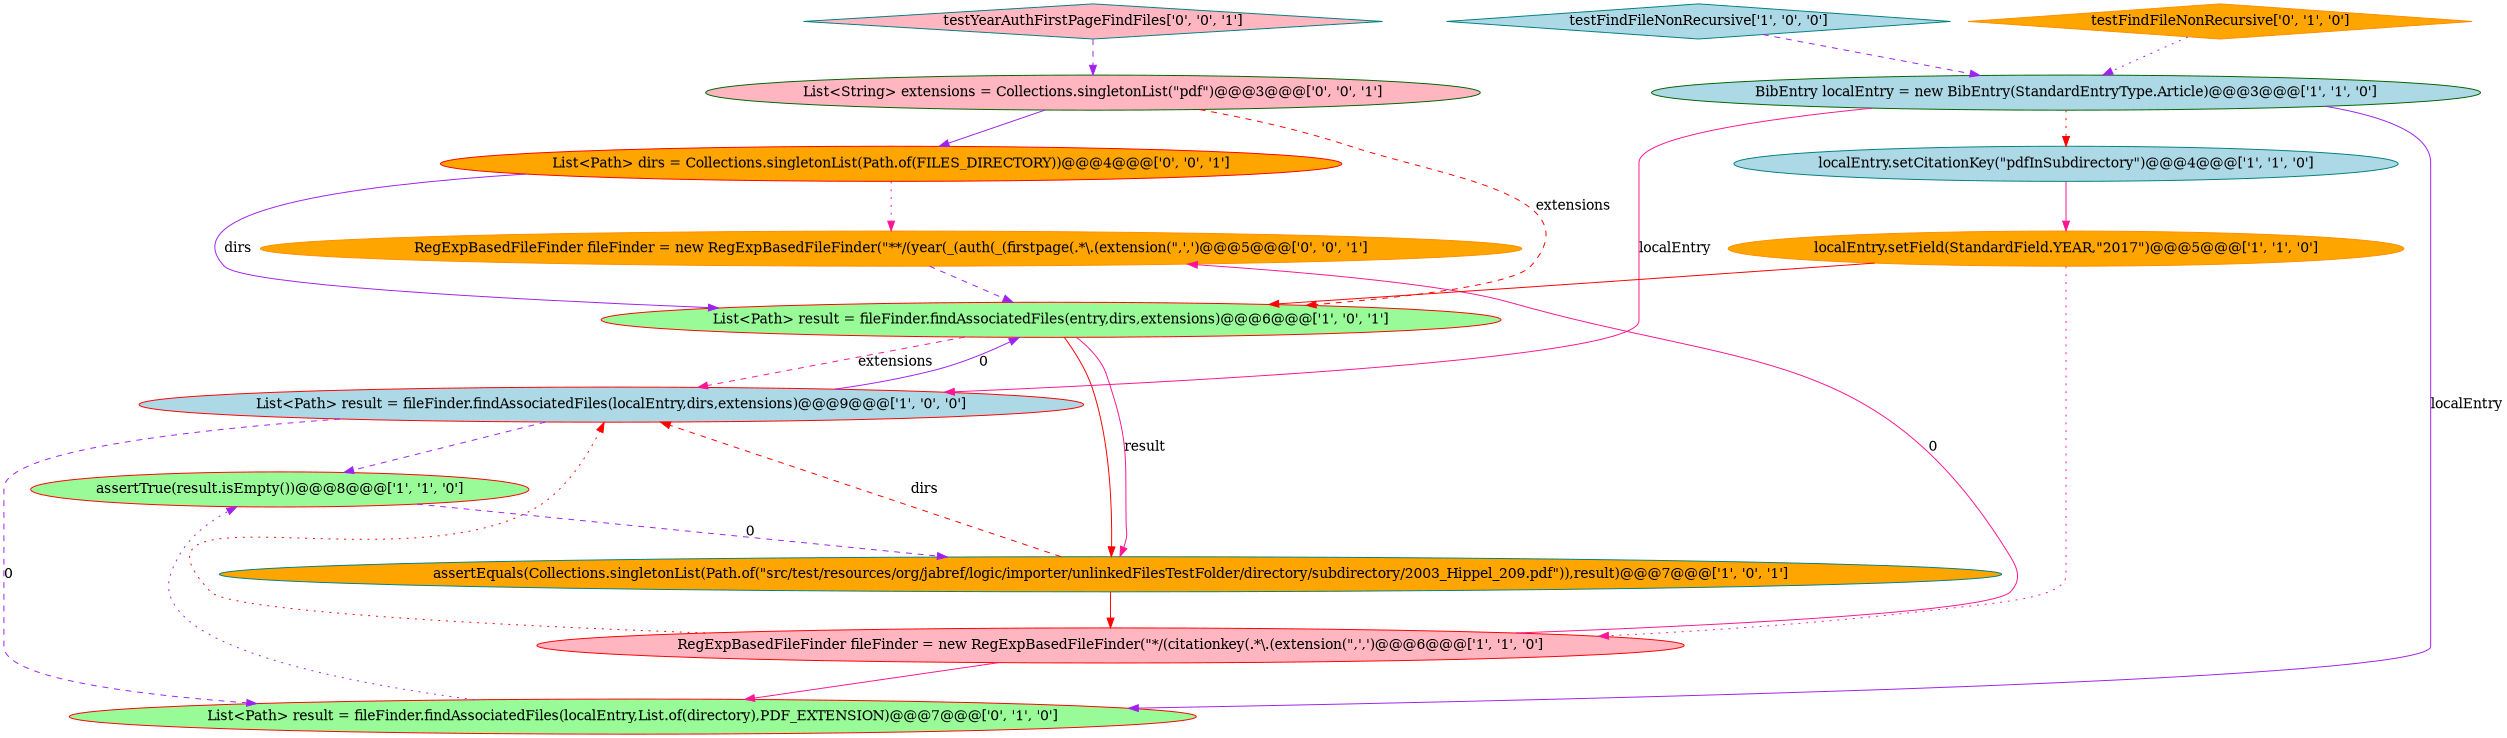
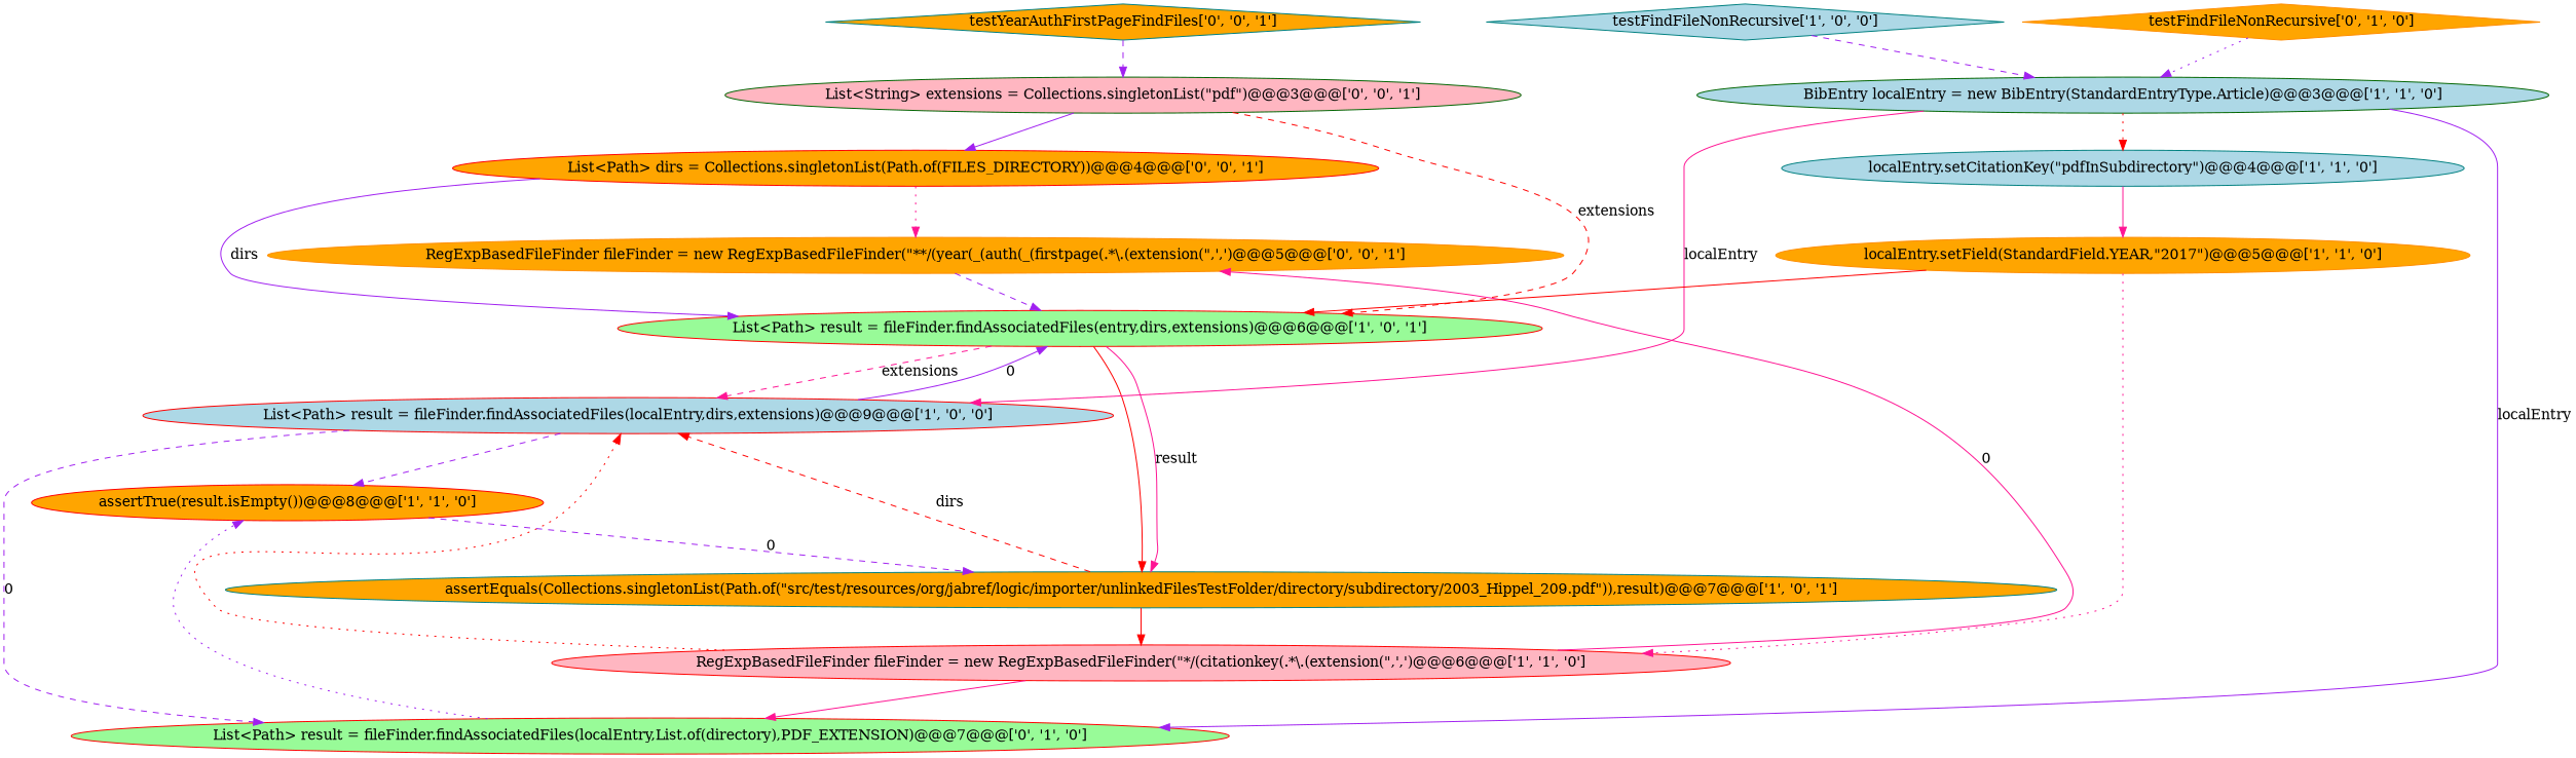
  digraph {
    node [color=red fillcolor=orange shape=ellipse style=filled]
    edge [color=purple style=solid]
    n1 [color=darkorange label="RegExpBasedFileFinder fileFinder = new RegExpBasedFileFinder(\"**/(year(_(auth(_(firstpage(.*\\.(extension(\",',')@@@5@@@['0', '0', '1']"]
    n2 [fillcolor=palegreen label="List<Path> result = fileFinder.findAssociatedFiles(entry,dirs,extensions)@@@6@@@['1', '0', '1']"]
    n3 [fillcolor=lightblue label="List<Path> result = fileFinder.findAssociatedFiles(localEntry,dirs,extensions)@@@9@@@['1', '0', '0']"]
    n4 [color=teal label="assertEquals(Collections.singletonList(Path.of(\"src/test/resources/org/jabref/logic/importer/unlinkedFilesTestFolder/directory/subdirectory/2003_Hippel_209.pdf\")),result)@@@7@@@['1', '0', '1']"]
    n5 [fillcolor=lightpink label="RegExpBasedFileFinder fileFinder = new RegExpBasedFileFinder(\"*/(citationkey(.*\\.(extension(\",',')@@@6@@@['1', '1', '0']"]
    n6 [fillcolor=palegreen label="List<Path> result = fileFinder.findAssociatedFiles(localEntry,List.of(directory),PDF_EXTENSION)@@@7@@@['0', '1', '0']"]
-   n7 [fillcolor=palegreen label="assertTrue(result.isEmpty())@@@8@@@['1', '1', '0']"]
+   n7 [label="assertTrue(result.isEmpty())@@@8@@@['1', '1', '0']"]
    n8 [color=darkgreen fillcolor=lightblue label="BibEntry localEntry = new BibEntry(StandardEntryType.Article)@@@3@@@['1', '1', '0']"]
    n9 [color=teal fillcolor=lightblue label="localEntry.setCitationKey(\"pdfInSubdirectory\")@@@4@@@['1', '1', '0']"]
    n10 [color=darkorange label="localEntry.setField(StandardField.YEAR,\"2017\")@@@5@@@['1', '1', '0']"]
-   n11 [color=teal fillcolor=lightpink label="testYearAuthFirstPageFindFiles['0', '0', '1']" shape=diamond]
+   n11 [color=teal label="testYearAuthFirstPageFindFiles['0', '0', '1']" shape=diamond]
    n12 [color=darkgreen fillcolor=lightpink label="List<String> extensions = Collections.singletonList(\"pdf\")@@@3@@@['0', '0', '1']"]
    n13 [label="List<Path> dirs = Collections.singletonList(Path.of(FILES_DIRECTORY))@@@4@@@['0', '0', '1']"]
    n14 [color=darkorange label="testFindFileNonRecursive['0', '1', '0']" shape=diamond]
    n15 [color=teal fillcolor=lightblue label="testFindFileNonRecursive['1', '0', '0']" shape=diamond]
    n1 -> n2 [style=dashed]
    n2 -> n3 [color=deeppink label=extensions style=dashed]
    n2 -> n4 [color=red]
    n2 -> n4 [color=deeppink label=result]
    n3 -> n2 [label=0]
    n3 -> n6 [label=0 style=dashed]
    n3 -> n7 [style=dashed]
    n4 -> n3 [color=red label=dirs style=dashed]
    n4 -> n5 [color=red]
    n5 -> n1 [color=deeppink label=0]
    n5 -> n3 [color=red style=dotted]
    n5 -> n6 [color=deeppink]
    n6 -> n7 [style=dotted]
    n7 -> n4 [label=0 style=dashed]
    n8 -> n3 [color=deeppink label=localEntry]
    n8 -> n6 [label=localEntry]
    n8 -> n9 [color=red style=dotted]
    n9 -> n10 [color=deeppink]
    n10 -> n2 [color=red]
    n10 -> n5 [color=deeppink style=dotted]
    n11 -> n12 [style=dashed]
    n12 -> n2 [color=red label=extensions style=dashed]
    n12 -> n13
    n13 -> n1 [color=deeppink style=dotted]
    n13 -> n2 [label=dirs]
    n14 -> n8 [style=dotted]
    n15 -> n8 [style=dashed]
  }
